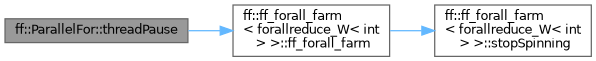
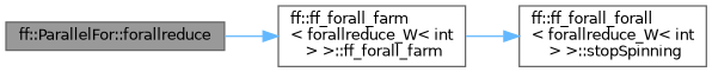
  digraph {
    rankdir=LR
    node [color=grey40 fillcolor=white fontname=Helvetica fontsize=10 shape=box style=filled]
    edge [color=steelblue1 fontname=Helvetica fontsize=10 labelfontname=Helvetica labelfontsize=10 style=solid]
-   n1 [color=gray40 fillcolor=grey60 fontcolor=black height=0.2 label="ff::ParallelFor::threadPause" width=0.4]
+   n1 [color=gray40 fillcolor=grey60 fontcolor=black height=0.2 label="ff::ParallelFor::forallreduce" width=0.4]
    n2 [height=0.2 label="ff::ff_forall_farm\l\< forallreduce_W\< int\l \> \>::ff_forall_farm" width=0.4]
-   n3 [height=0.2 label="ff::ff_forall_farm\l\< forallreduce_W\< int\l \> \>::stopSpinning" width=0.4]
+   n3 [height=0.2 label="ff::ff_forall_forall\l\< forallreduce_W\< int\l \> \>::stopSpinning" width=0.4]
    n1 -> n2
    n2 -> n3
  }
